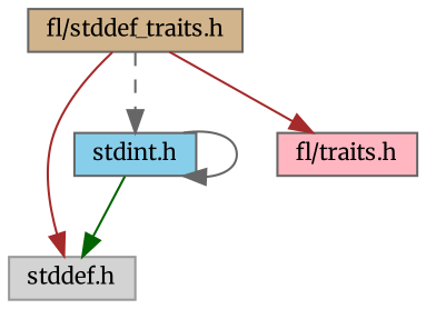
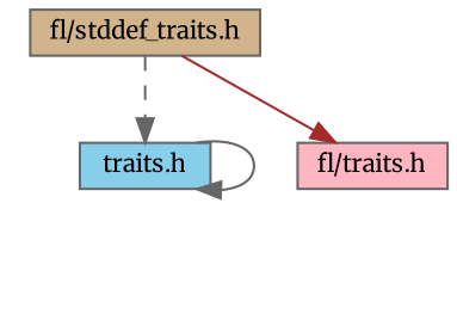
  digraph {
    fontname=Merriweather
    node [color=grey40 fontname=Merriweather fontsize=10 shape=box style=filled]
    edge [color=brown fontname=Merriweather fontsize=10 labelfontname=Helvetica labelfontsize=10 style=solid]
    n1 [color=gray40 fillcolor=tan fontcolor=black height=0.2 label="fl/stddef_traits.h" width=0.4]
-   n2 [color=grey60 fillcolor=lightgrey height=0.2 label="stddef.h" width=0.4]
-   n3 [fillcolor=skyblue height=0.2 label="stdint.h" width=0.4]
+   n3 [fillcolor=skyblue height=0.2 label="traits.h" width=0.4]
    n4 [fillcolor=lightpink height=0.2 label="fl/traits.h" width=0.4]
-   n1 -> n2
    n1 -> n3 [color=gray40 style=dashed]
    n1 -> n4
-   n3 -> n2 [color=darkgreen]
    n3 -> n3 [color=gray40]
  }
